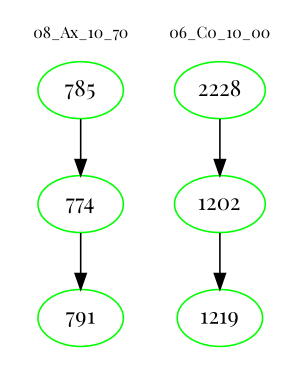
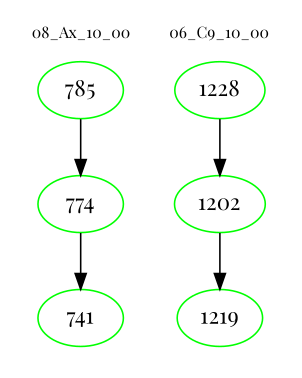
  digraph {
    fontname="Playfair Display"
    node [color=green fontname="Playfair Display"]
    edge [color=black fontname="Playfair Display"]
    n1 [label=785]
    n2 [label=774]
-   n3 [label=791]
-   n4 [label=2228]
+   n3 [label=741]
+   n4 [label=1228]
    n5 [label=1202]
    n6 [label=1219]
    subgraph cluster_1 {
      color=white
      fontsize=10
-     label="08_Ax_10_70"
+     label="08_Ax_10_00"
      n1
      n2
      n3
    }
    subgraph cluster_2 {
      color=white
      fontsize=10
-     label="06_C0_10_00"
+     label="06_C9_10_00"
      n4
      n5
      n6
    }
    n1 -> n2
    n2 -> n3
    n4 -> n5
    n5 -> n6
  }
